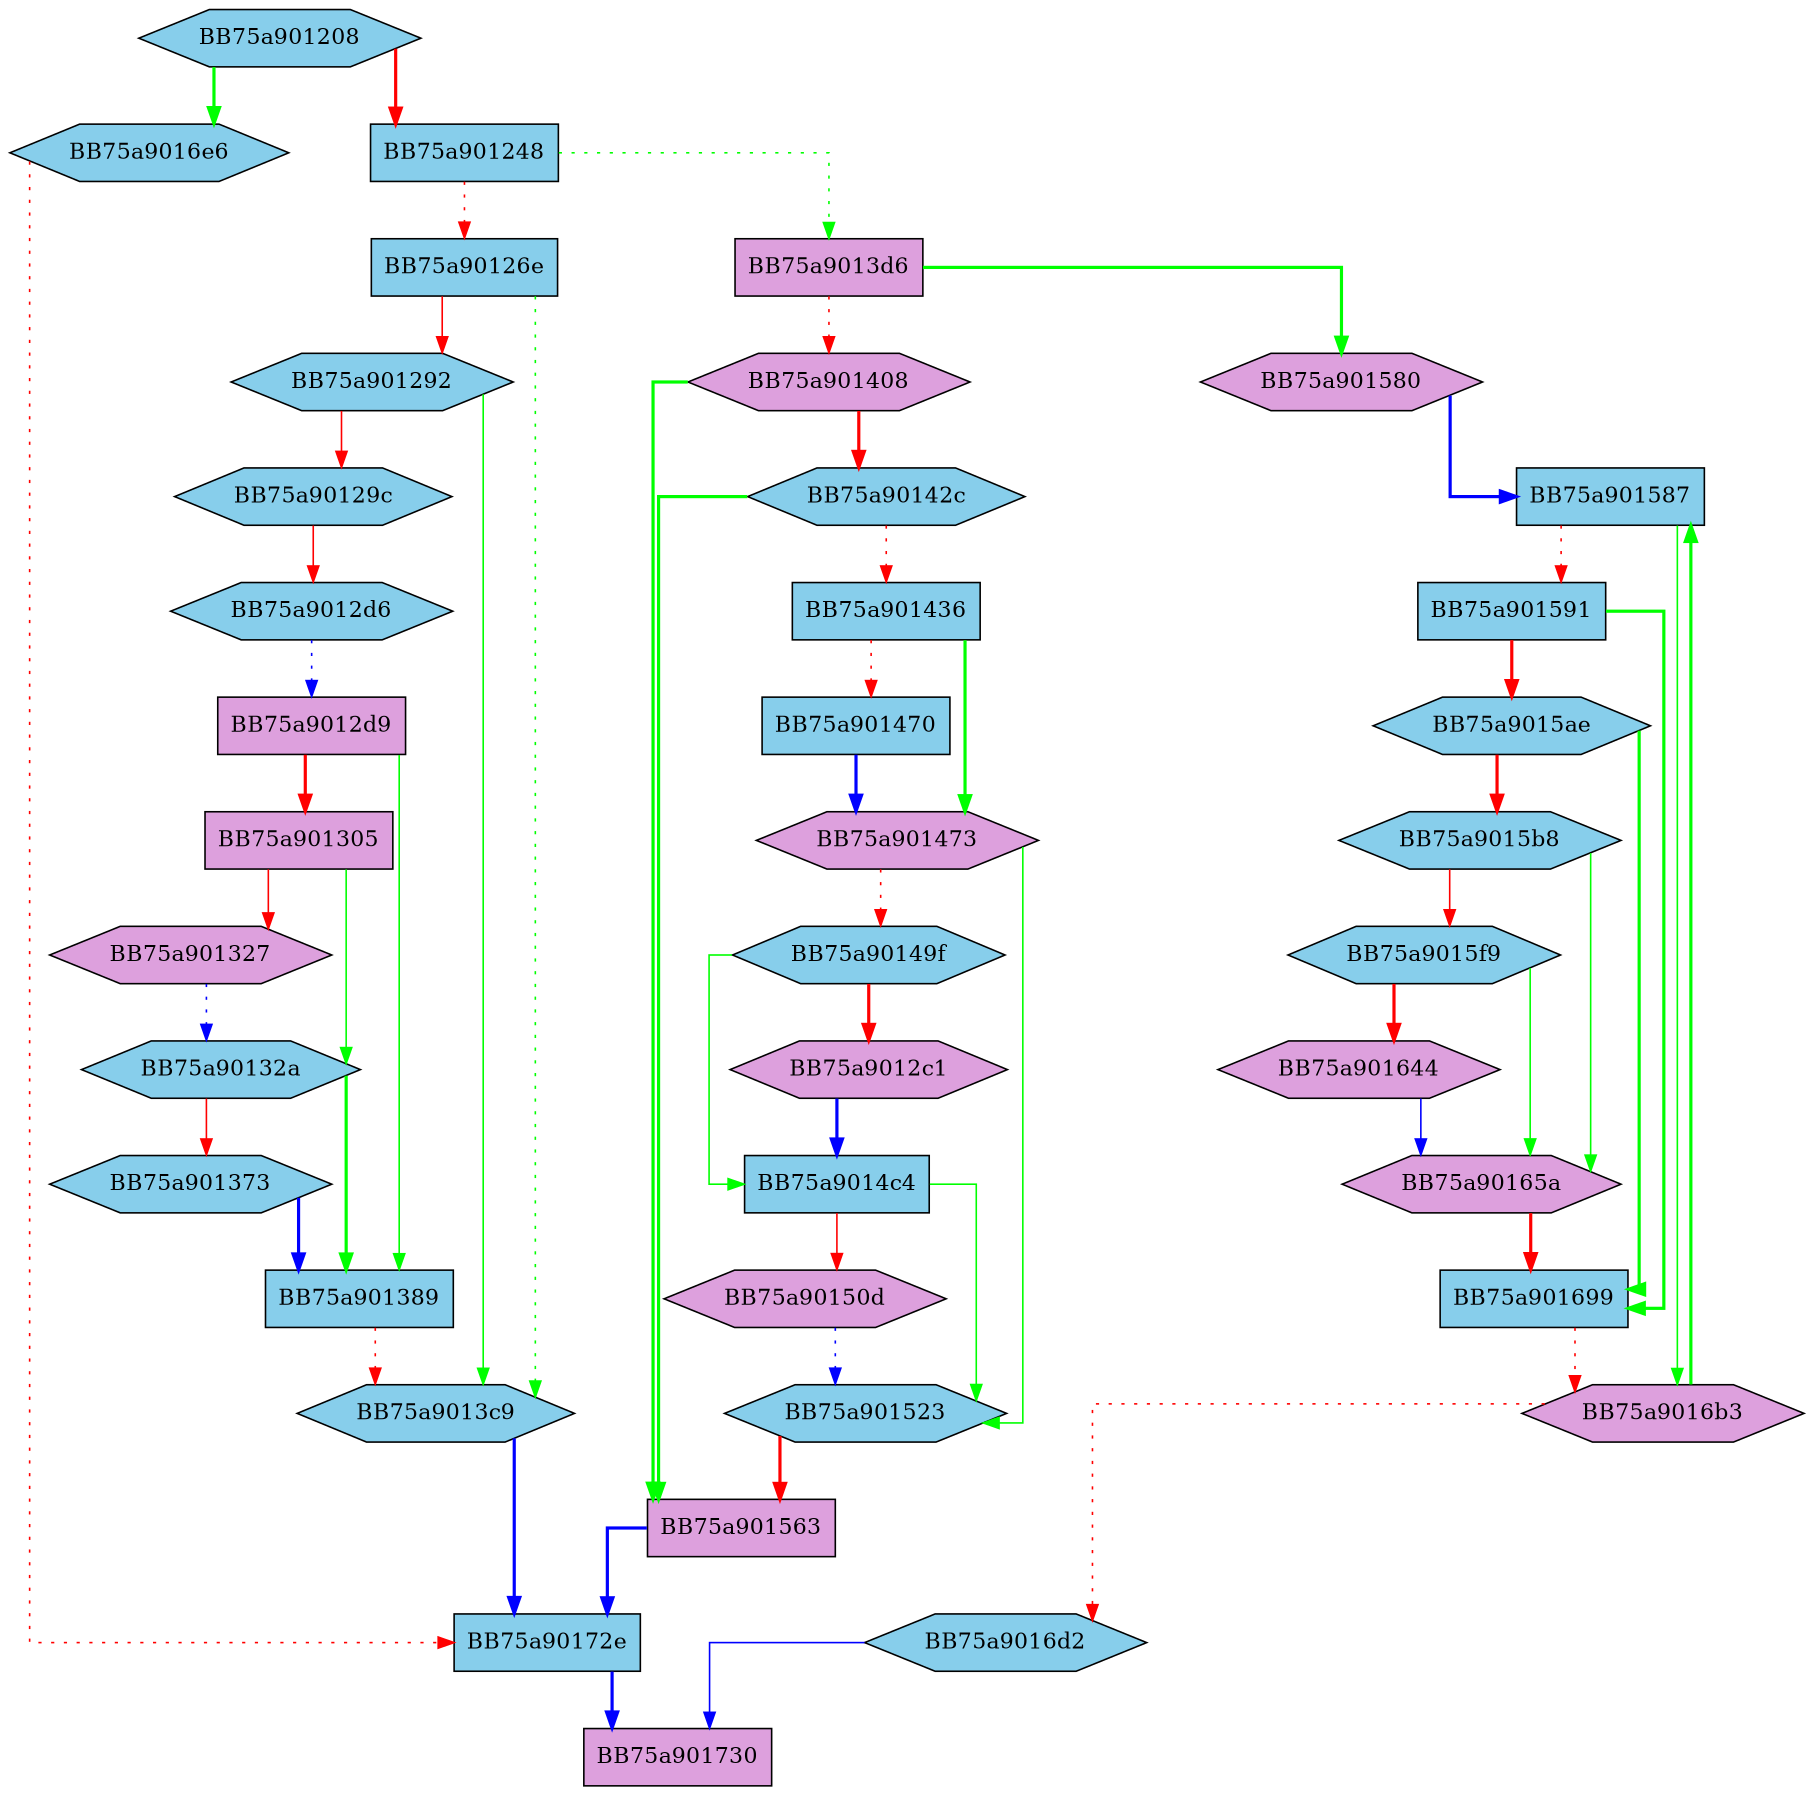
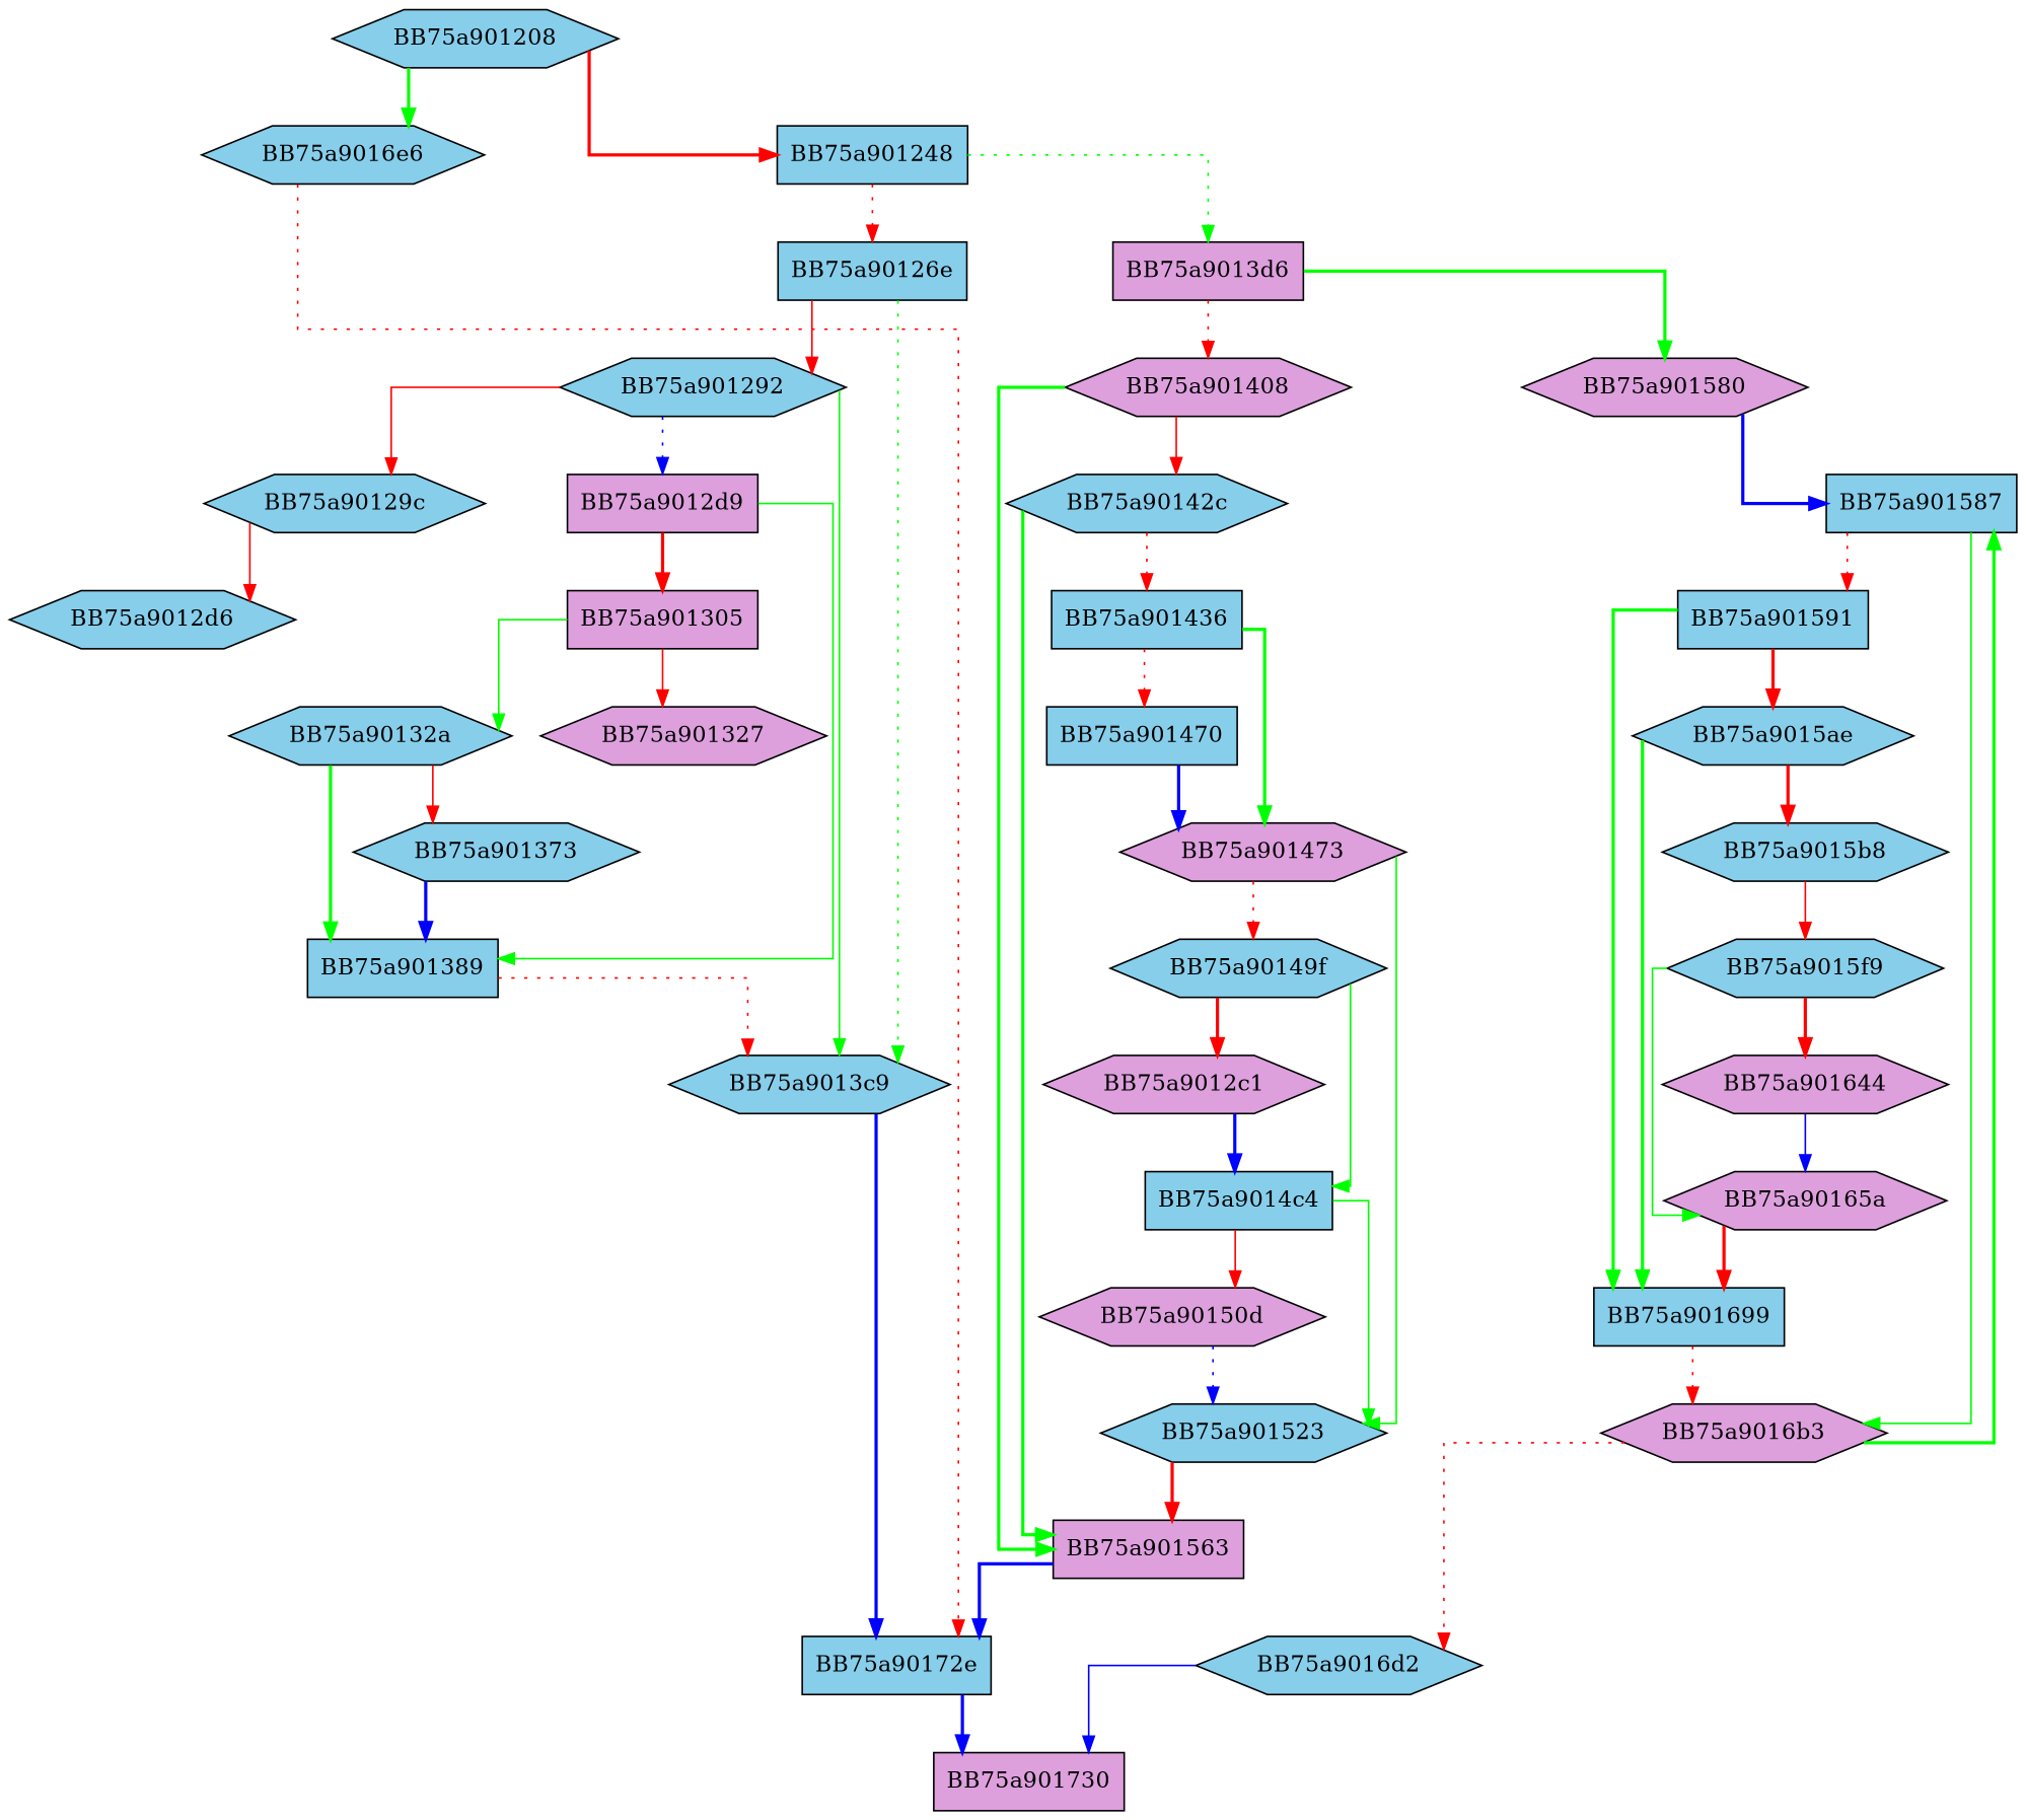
  digraph {
    splines=ortho
    node [fillcolor=skyblue shape=hexagon style=filled]
    edge [color=red style=bold]
    BB75a901208
    BB75a9016e6
    BB75a901248 [shape=box]
    BB75a90172e [shape=box]
    BB75a9013d6 [fillcolor=plum shape=box]
    BB75a90126e [shape=box]
    BB75a901730 [fillcolor=plum shape=box]
    BB75a901580 [fillcolor=plum]
    BB75a901408 [fillcolor=plum]
    BB75a9013c9
    BB75a901292
    BB75a901587 [shape=box]
    BB75a901563 [fillcolor=plum shape=box]
    BB75a90142c
    BB75a90129c
    BB75a9012d6
    BB75a9012d9 [fillcolor=plum shape=box]
    BB75a901389 [shape=box]
    BB75a901305 [fillcolor=plum shape=box]
    BB75a90132a
    BB75a901327 [fillcolor=plum]
    BB75a901373
    BB75a9016b3 [fillcolor=plum]
    BB75a901591 [shape=box]
    BB75a901436 [shape=box]
    BB75a901473 [fillcolor=plum]
    BB75a901470 [shape=box]
    BB75a901523
    BB75a90149f
    BB75a9014c4 [shape=box]
    n31 [fillcolor=plum label=BB75a9012c1]
    BB75a90150d [fillcolor=plum]
    BB75a9016d2
    BB75a901699 [shape=box]
    BB75a9015ae
    BB75a9015b8
    BB75a90165a [fillcolor=plum]
    BB75a9015f9
    BB75a901644 [fillcolor=plum]
    BB75a901208 -> BB75a9016e6 [color=green]
    BB75a901208 -> BB75a901248
    BB75a9016e6 -> BB75a90172e [style=dotted]
    BB75a901248 -> BB75a9013d6 [color=green style=dotted]
    BB75a901248 -> BB75a90126e [style=dotted]
    BB75a90172e -> BB75a901730 [color=blue]
    BB75a9013d6 -> BB75a901580 [color=green]
    BB75a9013d6 -> BB75a901408 [style=dotted]
    BB75a90126e -> BB75a9013c9 [color=green style=dotted]
    BB75a90126e -> BB75a901292 [style=solid]
    BB75a901580 -> BB75a901587 [color=blue]
    BB75a901408 -> BB75a901563 [color=green]
-   BB75a901408 -> BB75a90142c
+   BB75a901408 -> BB75a90142c [style=solid]
    BB75a9013c9 -> BB75a90172e [color=blue]
    BB75a901292 -> BB75a9013c9 [color=green style=solid]
    BB75a901292 -> BB75a90129c [style=solid]
    BB75a901587 -> BB75a9016b3 [color=green style=solid]
    BB75a901587 -> BB75a901591 [style=dotted]
    BB75a901563 -> BB75a90172e [color=blue]
    BB75a90142c -> BB75a901563 [color=green]
    BB75a90142c -> BB75a901436 [style=dotted]
    BB75a90129c -> BB75a9012d6 [style=solid]
-   BB75a9012d6 -> BB75a9012d9 [color=blue style=dotted]
+   BB75a901292 -> BB75a9012d9 [color=blue style=dotted]
    BB75a9012d9 -> BB75a901389 [color=green style=solid]
    BB75a9012d9 -> BB75a901305
    BB75a901389 -> BB75a9013c9 [style=dotted]
    BB75a901305 -> BB75a90132a [color=green style=solid]
    BB75a901305 -> BB75a901327 [style=solid]
    BB75a90132a -> BB75a901389 [color=green]
    BB75a90132a -> BB75a901373 [style=solid]
-   BB75a901327 -> BB75a90132a [color=blue style=dotted]
    BB75a901373 -> BB75a901389 [color=blue]
    BB75a9016b3 -> BB75a901587 [color=green]
    BB75a9016b3 -> BB75a9016d2 [style=dotted]
    BB75a901591 -> BB75a901699 [color=green]
    BB75a901591 -> BB75a9015ae
    BB75a901436 -> BB75a901473 [color=green]
    BB75a901436 -> BB75a901470 [style=dotted]
    BB75a901473 -> BB75a901523 [color=green style=solid]
    BB75a901473 -> BB75a90149f [style=dotted]
    BB75a901470 -> BB75a901473 [color=blue]
    BB75a901523 -> BB75a901563
    BB75a90149f -> BB75a9014c4 [color=green style=solid]
    BB75a90149f -> n31
    BB75a9014c4 -> BB75a901523 [color=green style=solid]
    BB75a9014c4 -> BB75a90150d [style=solid]
    n31 -> BB75a9014c4 [color=blue]
    BB75a90150d -> BB75a901523 [color=blue style=dotted]
    BB75a9016d2 -> BB75a901730 [color=blue style=solid]
    BB75a901699 -> BB75a9016b3 [style=dotted]
    BB75a9015ae -> BB75a901699 [color=green]
    BB75a9015ae -> BB75a9015b8
-   BB75a9015b8 -> BB75a90165a [color=green style=solid]
    BB75a9015b8 -> BB75a9015f9 [style=solid]
    BB75a90165a -> BB75a901699
    BB75a9015f9 -> BB75a90165a [color=green style=solid]
    BB75a9015f9 -> BB75a901644
    BB75a901644 -> BB75a90165a [color=blue style=solid]
  }
